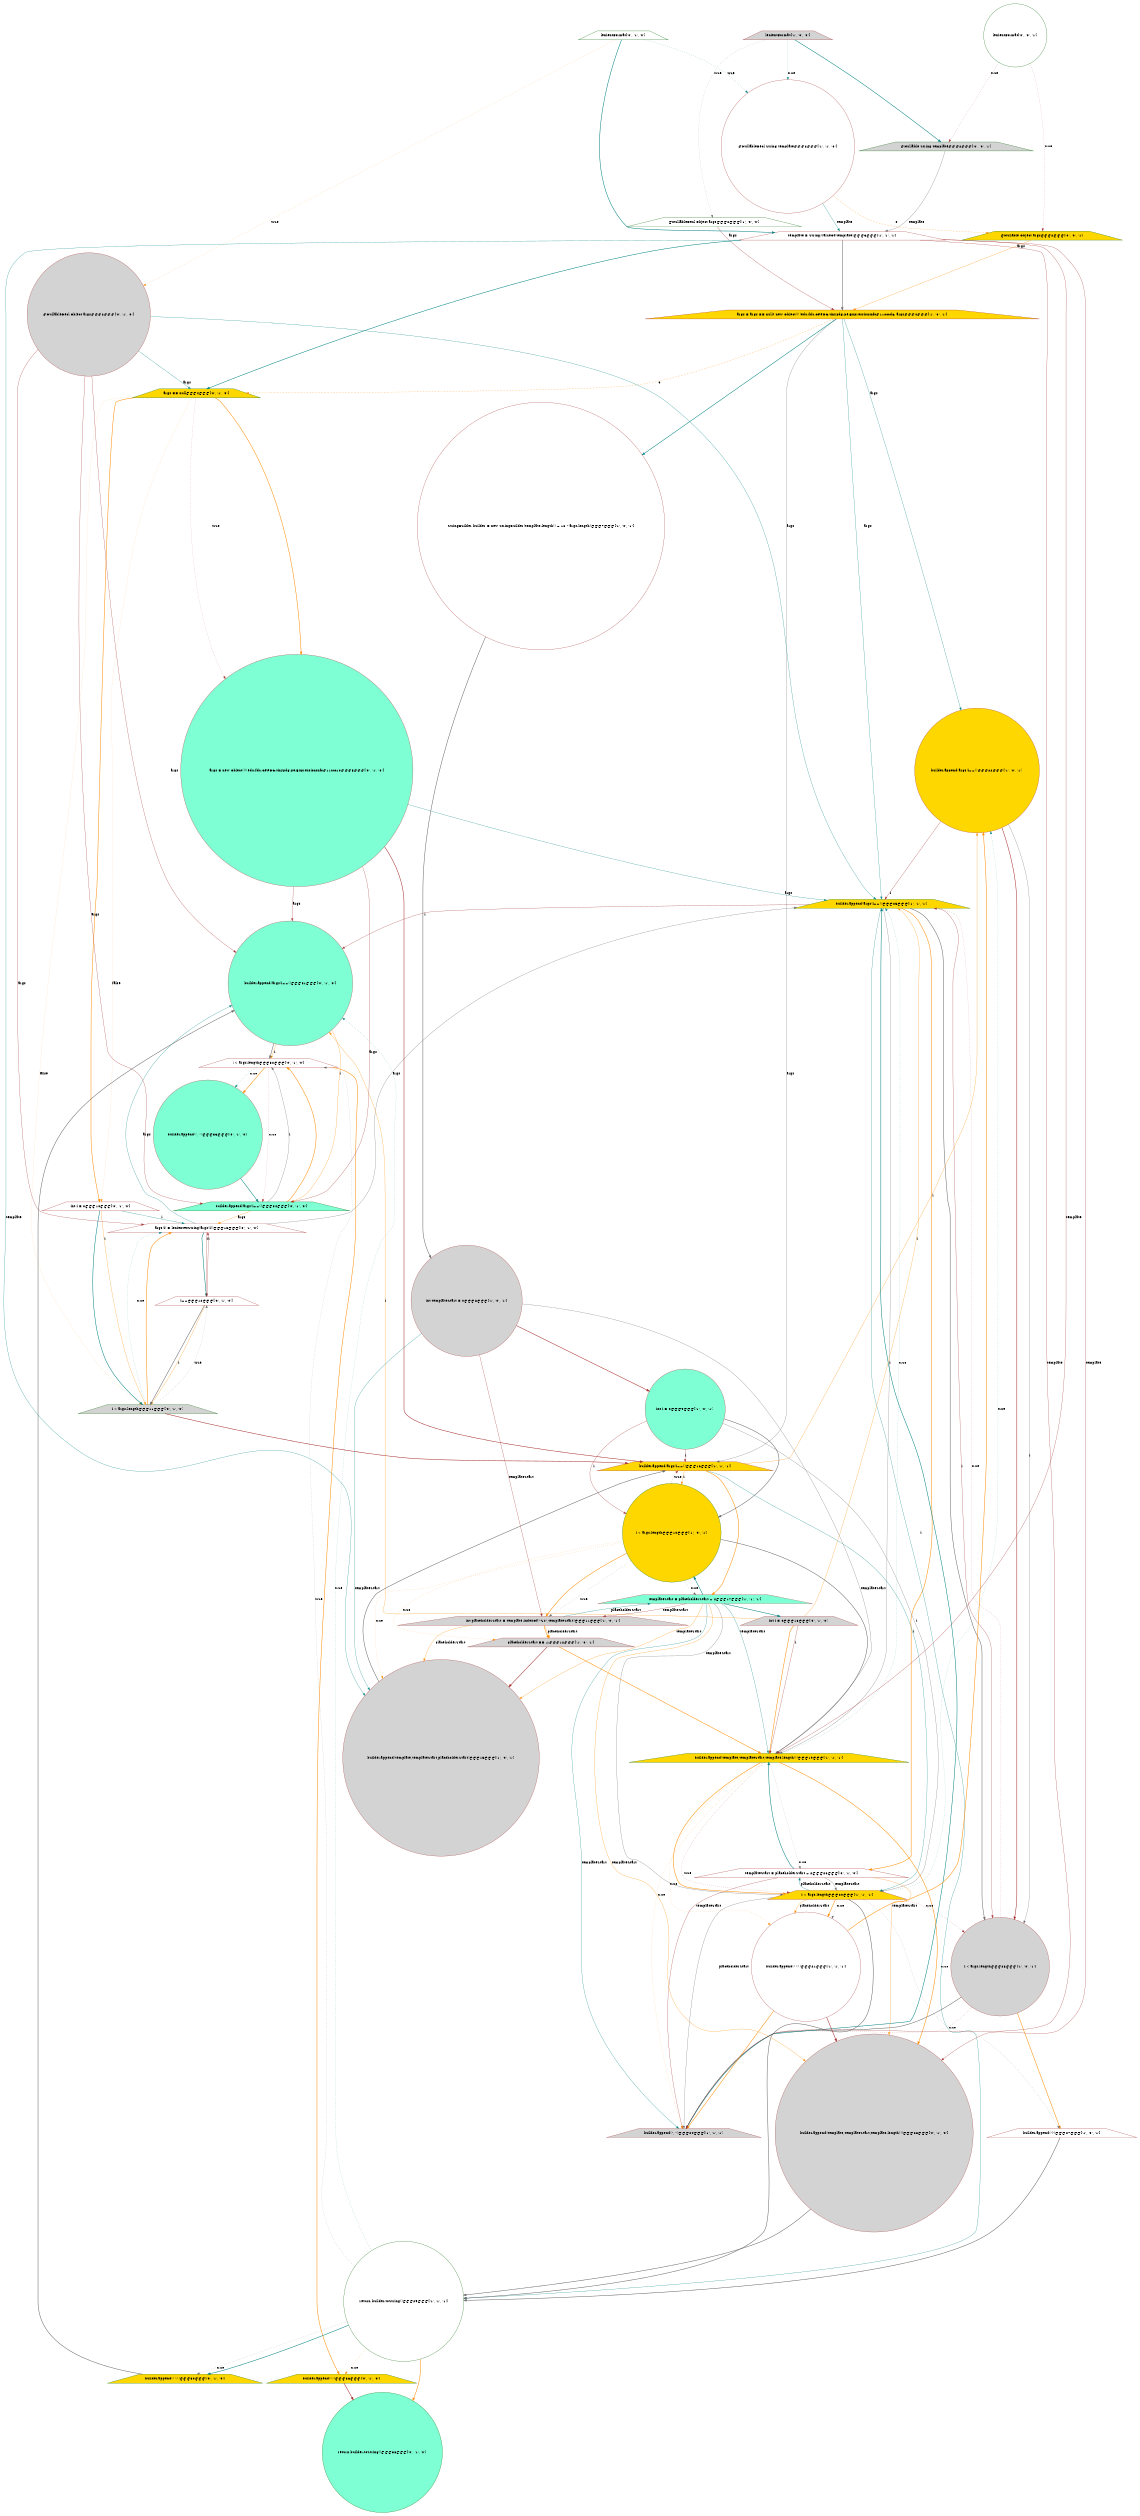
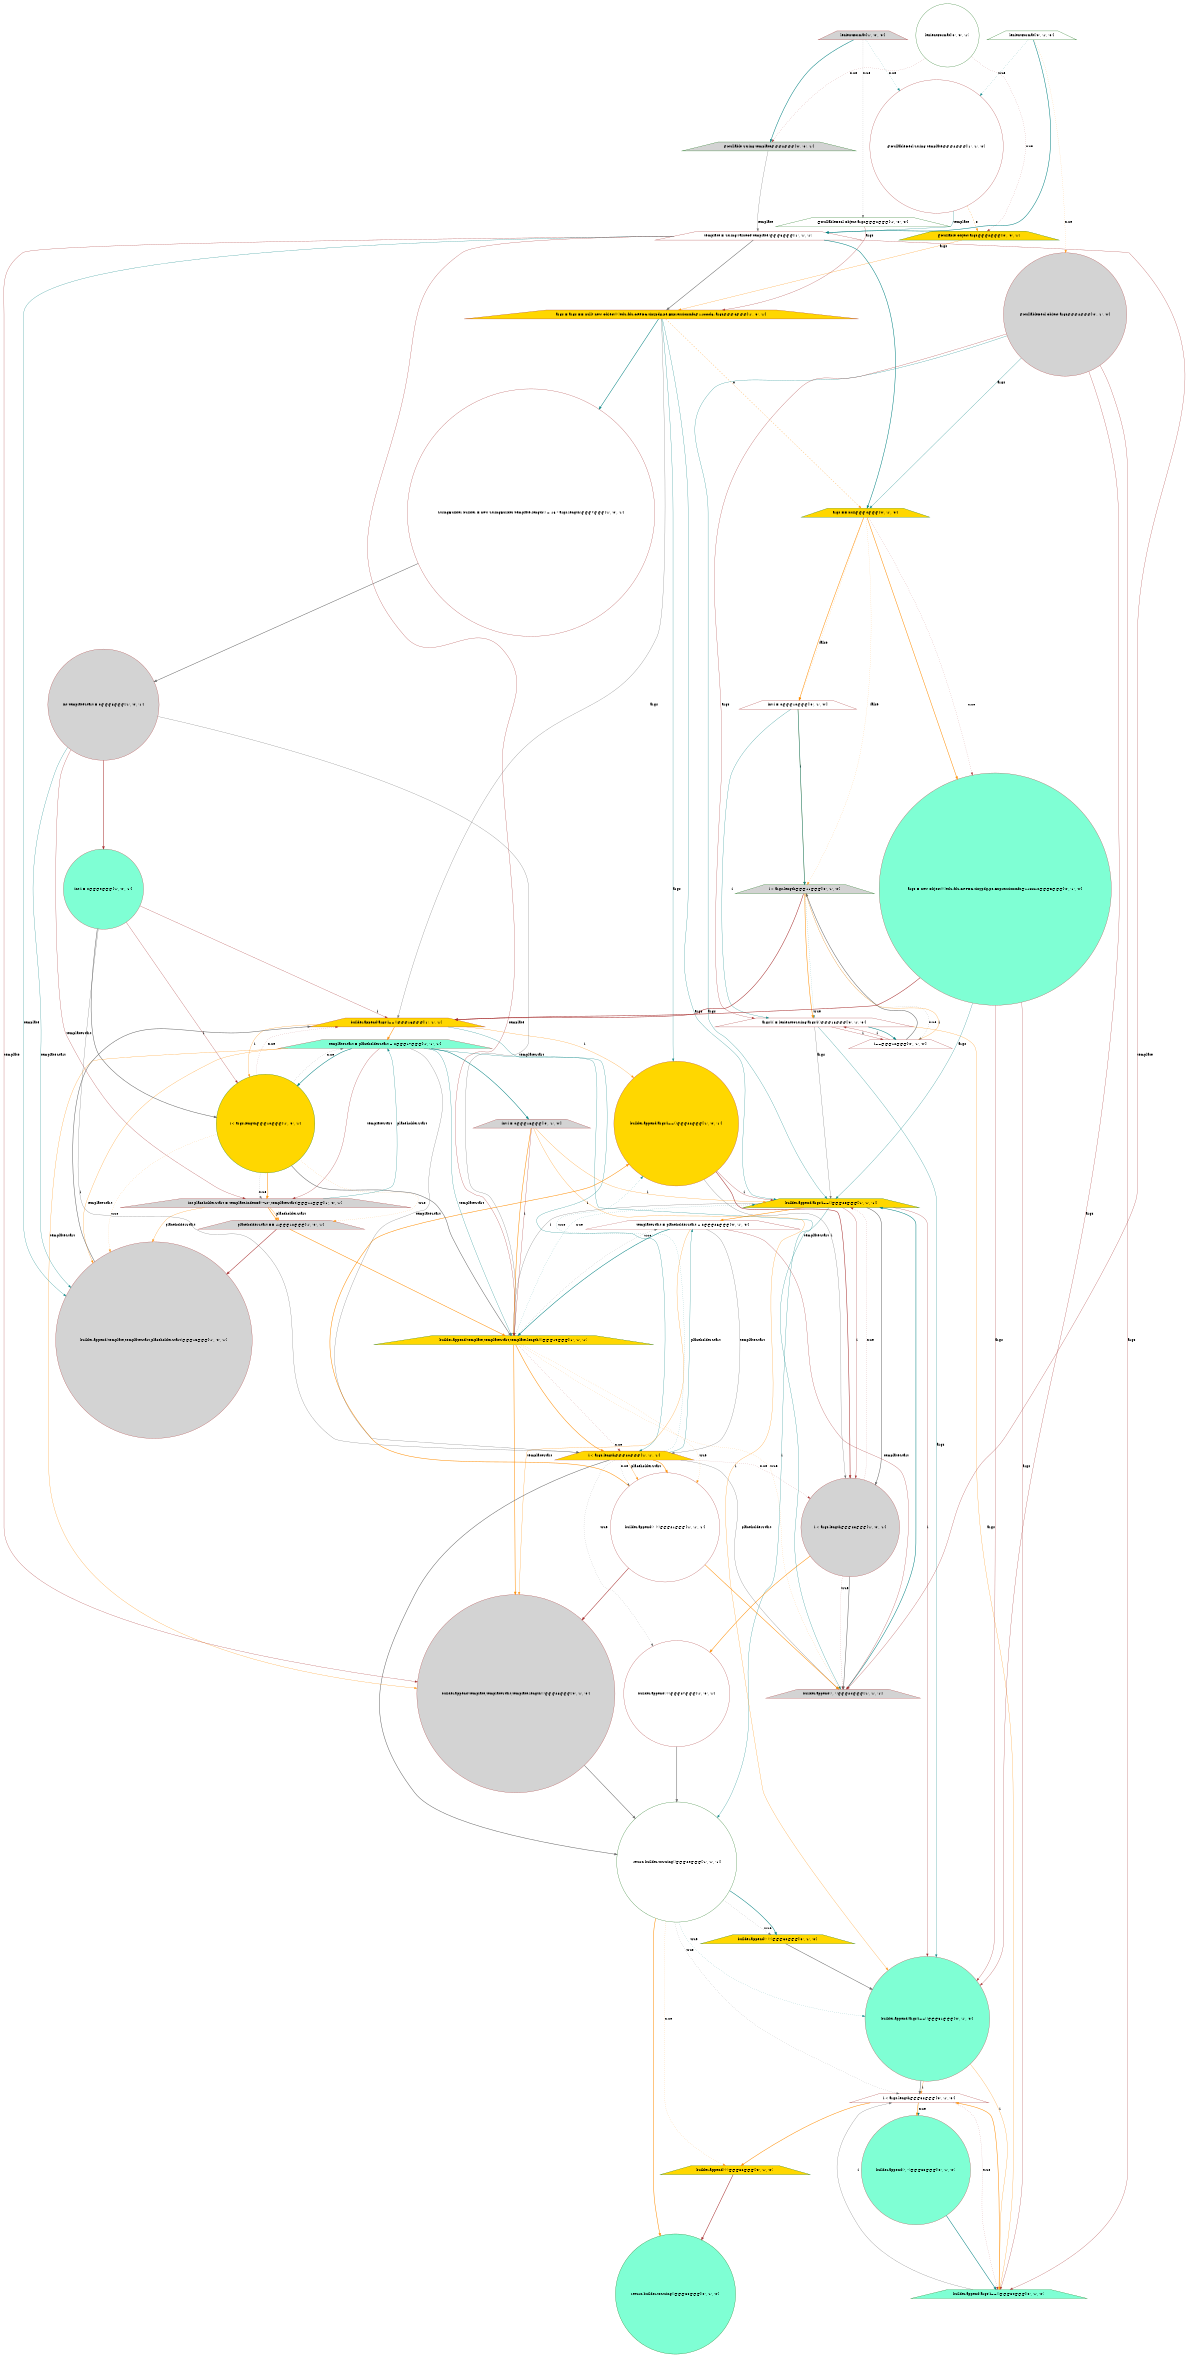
  digraph {
    node [color=brown fillcolor=white shape=trapezium style=filled]
    edge [color=darkorange style=solid]
    n1 [color=darkgreen label="@NullableDecl Object args@@@2@@@['1', '0', '0']"]
    n2 [fillcolor=gold label="args = args == null? new Object((((edu.fdu.CPPDG.tinypdg.pe.ExpressionInfo@11cccd6: args@@@4@@@['1', '0', '1']"]
    n3 [fillcolor=gold label="builder.append(args(i++()@@@22@@@['1', '0', '1']" shape=circle]
    n4 [color=darkgreen fillcolor=gold label="builder.append(args(i++()@@@25@@@['1', '1', '1']"]
    n5 [fillcolor=gold label="builder.append(args(i++()@@@16@@@['1', '1', '1']"]
    n6 [color=darkgreen fillcolor=gold label="args == null@@@4@@@['0', '1', '0']"]
    n7 [label="StringBuilder builder = new StringBuilder(template.length() + 16 * args.length)@@@7@@@['1', '0', '1']" shape=circle]
    n8 [label="i < args.length@@@32@@@['0', '1', '0']"]
    n9 [color=darkgreen fillcolor=aquamarine label="builder.append(args(i++()@@@34@@@['0', '1', '0']"]
    n10 [color=darkgreen fillcolor=gold label="builder.append('(')@@@36@@@['0', '1', '0']"]
    n11 [fillcolor=aquamarine label="builder.append(\", \")@@@33@@@['0', '1', '0']" shape=circle]
    n12 [color=darkgreen fillcolor=aquamarine label="return builder.toString()@@@38@@@['0', '1', '0']" shape=circle]
    n13 [color=darkgreen fillcolor=gold label="builder.append(\" (\")@@@30@@@['0', '1', '0']"]
    n14 [fillcolor=aquamarine label="builder.append(args(i++()@@@31@@@['0', '1', '0']" shape=circle]
    n15 [fillcolor=lightgrey label="i < args.length@@@23@@@['1', '0', '1']" shape=circle]
    n16 [fillcolor=lightgrey label="builder.append(\", \")@@@24@@@['1', '1', '1']"]
-   n17 [label="builder.append('(')@@@27@@@['1', '0', '1']"]
+   n17 [label="builder.append('(')@@@27@@@['1', '0', '1']" shape=circle]
    n18 [label="templateStart = placeholderStart + 2@@@26@@@['0', '1', '0']"]
    n19 [color=darkgreen fillcolor=gold label="builder.append(template,templateStart,template.length())@@@19@@@['1', '1', '1']"]
    n20 [color=darkgreen label="return builder.toString()@@@29@@@['1', '1', '1']" shape=circle]
    n21 [label="int i = 0@@@10@@@['0', '1', '0']"]
    n22 [color=darkgreen fillcolor=lightgrey label="i < args.length@@@11@@@['0', '1', '0']"]
    n23 [label="args(i( = lenientToString(args(i()@@@13@@@['0', '1', '0']"]
    n24 [label="i++@@@12@@@['0', '1', '0']"]
    n25 [fillcolor=lightgrey label="builder.append(template,templateStart,template.length())@@@28@@@['0', '1', '0']" shape=circle]
    n26 [fillcolor=gold label="i < args.length@@@20@@@['1', '1', '1']"]
    n27 [label="builder.append(\" (\")@@@21@@@['1', '1', '1']" shape=circle]
    n28 [fillcolor=aquamarine label="templateStart = placeholderStart + 2@@@17@@@['1', '1', '1']"]
    n29 [fillcolor=lightgrey label="int i = 0@@@18@@@['0', '1', '0']"]
    n30 [fillcolor=lightgrey label="builder.append(template,templateStart,placeholderStart)@@@15@@@['1', '0', '1']" shape=circle]
    n31 [color=darkgreen fillcolor=gold label="i < args.length@@@10@@@['1', '0', '1']" shape=circle]
    n32 [fillcolor=lightgrey label="int placeholderStart = template.indexOf(\"%s\",templateStart)@@@11@@@['1', '0', '1']"]
    n33 [fillcolor=lightgrey label="placeholderStart == -1@@@12@@@['1', '0', '1']"]
    n34 [fillcolor=lightgrey label="int templateStart = 0@@@8@@@['1', '0', '1']" shape=circle]
    n35 [fillcolor=aquamarine label="int i = 0@@@9@@@['1', '0', '1']" shape=circle]
    n36 [label="template = String.valueOf(template)@@@3@@@['1', '1', '1']"]
    n37 [fillcolor=aquamarine label="args = new Object((((edu.fdu.CPPDG.tinypdg.pe.ExpressionInfo@11ccc10@@@5@@@['0', '1', '0']" shape=circle]
    n38 [color=darkgreen fillcolor=lightgrey label="@Nullable String template@@@2@@@['0', '0', '1']"]
    n39 [fillcolor=lightgrey label="lenientFormat['1', '0', '0']"]
    n40 [label="@NullableDecl String template@@@2@@@['1', '1', '0']" shape=circle]
    n41 [color=darkgreen fillcolor=gold label="@Nullable Object args@@@2@@@['0', '0', '1']"]
    n42 [color=darkgreen label="lenientFormat['0', '0', '1']" shape=circle]
    n43 [fillcolor=lightgrey label="@NullableDecl Object args@@@2@@@['0', '1', '0']" shape=circle]
    n44 [color=darkgreen label="lenientFormat['0', '1', '0']"]
    n1 -> n2 [color=brown label=args]
    n2 -> n3 [color=teal label=args]
    n2 -> n4 [color=teal label=args]
    n2 -> n5 [color=gray40 label=args]
    n2 -> n6 [label=0 style=dashed]
    n2 -> n7 [color=teal style=bold]
    n3 -> n4 [color=brown label=i]
    n3 -> n15 [color=brown style=bold]
    n3 -> n15 [color=gray40 label=i]
    n4 -> n14 [color=brown label=i]
    n4 -> n15 [color=brown label=i]
    n4 -> n15 [color=gray40 style=bold]
    n4 -> n18 [style=bold]
    n4 -> n19 [color=gray40 label=i]
    n4 -> n20 [color=teal label=i]
    n5 -> n3 [label=i]
    n5 -> n26 [color=teal label=i]
    n5 -> n28 [style=bold]
    n5 -> n31 [label=i]
    n6 -> n21 [label=false style=dotted]
    n6 -> n21 [style=bold]
    n6 -> n22 [label=false style=dotted]
    n6 -> n37 [style=bold]
    n6 -> n37 [color=brown label=true style=dotted]
    n7 -> n34 [color=gray40 style=bold]
    n8 -> n9 [color=brown label=true style=dotted]
    n8 -> n10 [style=bold]
    n8 -> n11 [style=bold]
    n8 -> n11 [color=teal label=true style=dotted]
    n9 -> n8 [style=bold]
    n9 -> n8 [color=gray40 label=i]
    n10 -> n12 [color=brown style=bold]
    n11 -> n9 [color=teal style=bold]
    n13 -> n14 [color=gray40 style=bold]
    n14 -> n8 [label=i]
    n14 -> n8 [color=gray40 style=bold]
    n14 -> n9 [label=i]
    n15 -> n4 [color=brown label=true style=dotted]
    n15 -> n16 [color=brown label=true style=dotted]
    n15 -> n16 [color=gray40 style=bold]
    n15 -> n17 [style=bold]
    n16 -> n4 [color=teal style=bold]
    n17 -> n20 [color=gray40 style=bold]
    n18 -> n16 [color=brown label=templateStart]
    n18 -> n19 [color=teal style=bold]
    n18 -> n25 [label=templateStart]
    n18 -> n26 [color=gray40 label=templateStart]
    n19 -> n4 [color=teal label=true style=dotted]
    n19 -> n16 [label=true style=dotted]
    n19 -> n18 [color=gray40 label=true style=dotted]
    n19 -> n25 [style=bold]
    n19 -> n26 [style=bold]
    n19 -> n26 [color=brown label=true style=dotted]
    n19 -> n27 [label=true style=dotted]
    n20 -> n8 [color=gray40 label=true style=dotted]
    n20 -> n10 [label=true style=dotted]
    n20 -> n12 [style=bold]
    n20 -> n13 [color=gray40 label=true style=dotted]
    n20 -> n13 [color=teal style=bold]
    n20 -> n14 [color=teal label=true style=dotted]
    n21 -> n22 [label=i]
    n21 -> n22 [color=teal style=bold]
    n21 -> n23 [color=teal label=i]
    n22 -> n5 [color=brown style=bold]
    n22 -> n23 [color=teal label=true style=dotted]
    n22 -> n23 [style=bold]
    n22 -> n24 [color=gray40 label=true style=dotted]
    n23 -> n4 [color=gray40 label=args]
-   n9 -> n23 [label=args]
+   n23 -> n9 [label=args]
    n23 -> n14 [color=teal label=args]
    n23 -> n24 [color=teal style=bold]
    n23 -> n24 [color=brown label=i]
    n24 -> n22 [label=i]
    n24 -> n22 [color=gray40 style=bold]
    n24 -> n23 [color=brown label=i]
    n25 -> n20 [color=gray40 style=bold]
    n26 -> n3 [color=teal label=true style=dotted]
    n26 -> n15 [color=brown label=true style=dotted]
    n26 -> n16 [color=gray40 label=placeholderStart]
    n26 -> n17 [color=gray40 label=true style=dotted]
    n26 -> n18 [color=teal label=placeholderStart]
    n26 -> n20 [color=gray40 style=bold]
    n26 -> n27 [label=placeholderStart]
    n26 -> n27 [style=bold]
    n26 -> n27 [color=gray40 label=true style=dotted]
    n27 -> n3 [style=bold]
    n27 -> n16 [style=bold]
    n27 -> n25 [color=brown style=bold]
    n28 -> n16 [color=teal label=templateStart]
    n28 -> n19 [color=teal label=templateStart]
    n28 -> n25 [label=templateStart]
    n28 -> n26 [color=gray40 label=templateStart]
    n28 -> n29 [color=teal style=bold]
    n28 -> n30 [label=templateStart]
    n28 -> n31 [color=teal style=bold]
    n28 -> n32 [color=brown label=templateStart]
    n29 -> n4 [label=i]
    n29 -> n14 [label=i]
    n29 -> n19 [style=bold]
    n29 -> n19 [color=brown label=i]
    n30 -> n5 [color=gray40 style=bold]
    n31 -> n5 [color=brown label=true style=dotted]
    n31 -> n19 [color=gray40 style=bold]
    n31 -> n28 [color=gray40 label=true style=dotted]
    n31 -> n30 [label=true style=dotted]
    n31 -> n32 [style=bold]
    n31 -> n32 [color=gray40 label=true style=dotted]
    n31 -> n33 [label=true style=dotted]
    n32 -> n28 [color=teal label=placeholderStart]
    n32 -> n30 [label=placeholderStart]
    n32 -> n33 [style=bold]
    n32 -> n33 [label=placeholderStart]
    n33 -> n19 [style=bold]
    n33 -> n30 [color=brown style=bold]
    n34 -> n19 [color=gray40 label=templateStart]
    n34 -> n30 [color=teal label=templateStart]
    n34 -> n32 [color=brown label=templateStart]
    n34 -> n35 [color=brown style=bold]
    n35 -> n5 [color=brown label=i]
    n35 -> n26 [color=gray40 label=i]
    n35 -> n31 [color=gray40 style=bold]
    n35 -> n31 [color=brown label=i]
    n36 -> n2 [color=gray40 style=bold]
    n36 -> n6 [color=teal style=bold]
    n36 -> n16 [color=brown label=template]
    n36 -> n19 [color=brown label=template]
    n36 -> n25 [color=brown label=template]
    n36 -> n30 [color=teal label=template]
    n37 -> n4 [color=teal label=args]
    n37 -> n5 [color=brown style=bold]
    n37 -> n9 [color=brown label=args]
    n37 -> n14 [color=brown label=args]
    n38 -> n36 [color=gray40 label=template]
    n39 -> n1 [color=gray40 label=true style=dotted]
    n39 -> n38 [color=teal style=bold]
    n39 -> n40 [color=teal label=true style=dotted]
    n40 -> n36 [color=teal label=template]
    n40 -> n41 [label=0 style=dashed]
    n41 -> n2 [label=args]
    n42 -> n38 [color=brown label=true style=dotted]
    n42 -> n41 [color=brown label=true style=dotted]
    n43 -> n4 [color=teal label=args]
    n43 -> n6 [color=teal label=args]
    n43 -> n9 [color=brown label=args]
    n43 -> n14 [color=brown label=args]
    n43 -> n23 [color=brown label=args]
    n44 -> n36 [color=teal style=bold]
    n44 -> n40 [color=teal label=true style=dotted]
    n44 -> n43 [label=true style=dotted]
  }
